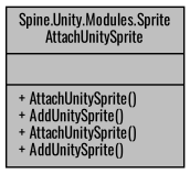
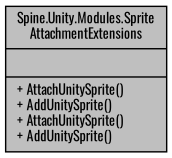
  digraph {
    fontname=Oswald
-   n1 [color=black fillcolor=grey75 fontcolor=black fontname=Oswald fontsize=10 height=0.2 label="{Spine.Unity.Modules.Sprite\lAttachUnitySprite\n||+ AttachUnitySprite()\l+ AddUnitySprite()\l+ AttachUnitySprite()\l+ AddUnitySprite()\l}" shape=record style=filled width=0.4]
+   n1 [color=black fillcolor=grey75 fontcolor=black fontname=Oswald fontsize=10 height=0.2 label="{Spine.Unity.Modules.Sprite\lAttachmentExtensions\n||+ AttachUnitySprite()\l+ AddUnitySprite()\l+ AttachUnitySprite()\l+ AddUnitySprite()\l}" shape=record style=filled width=0.4]
  }
